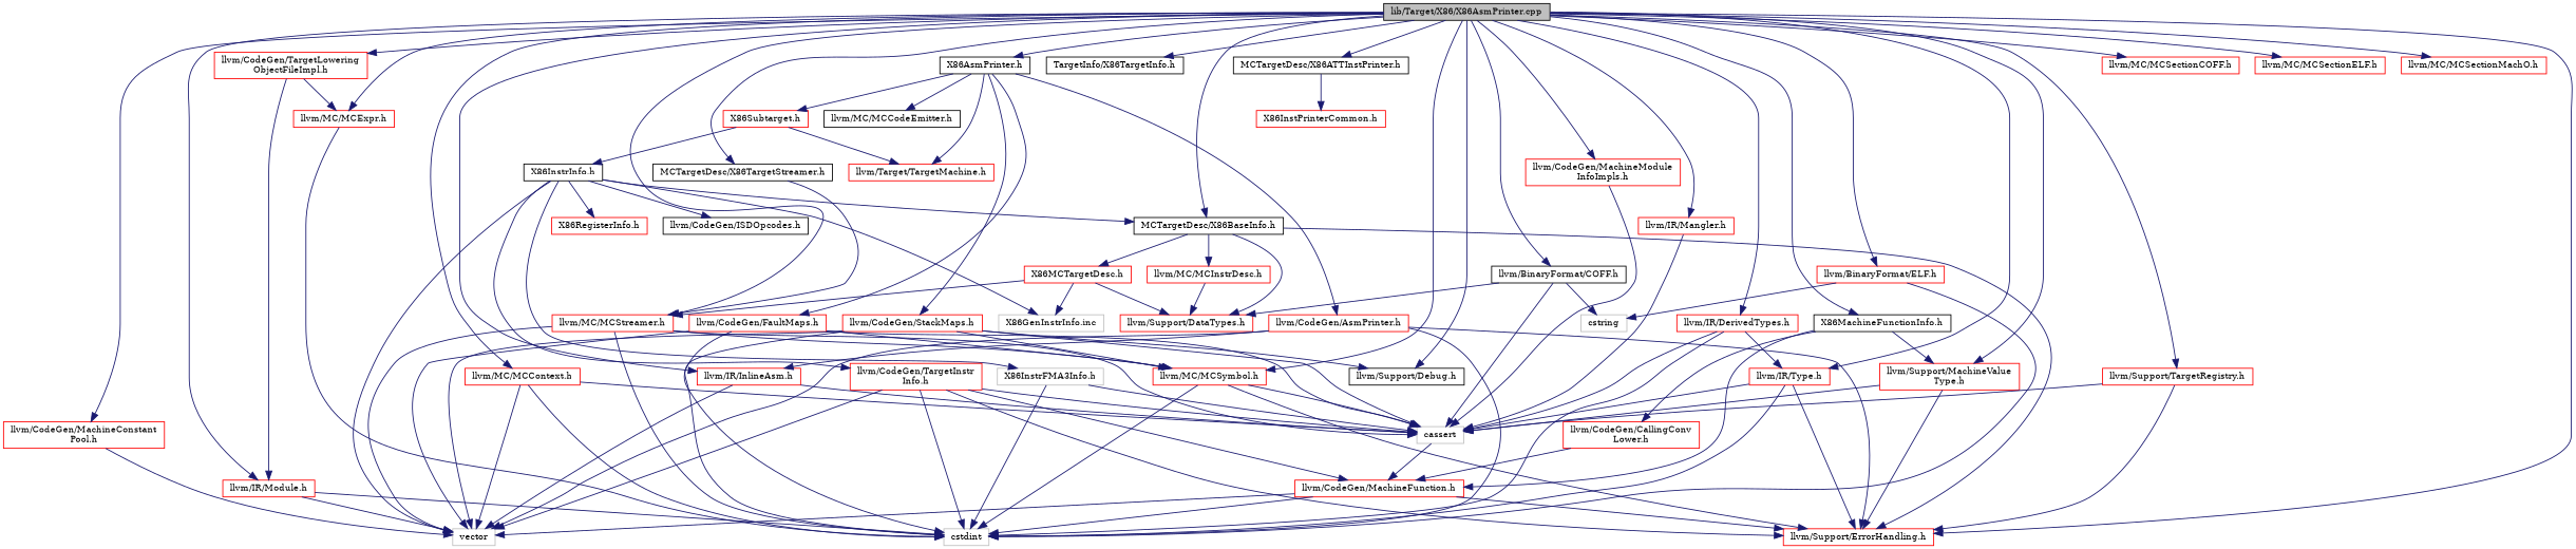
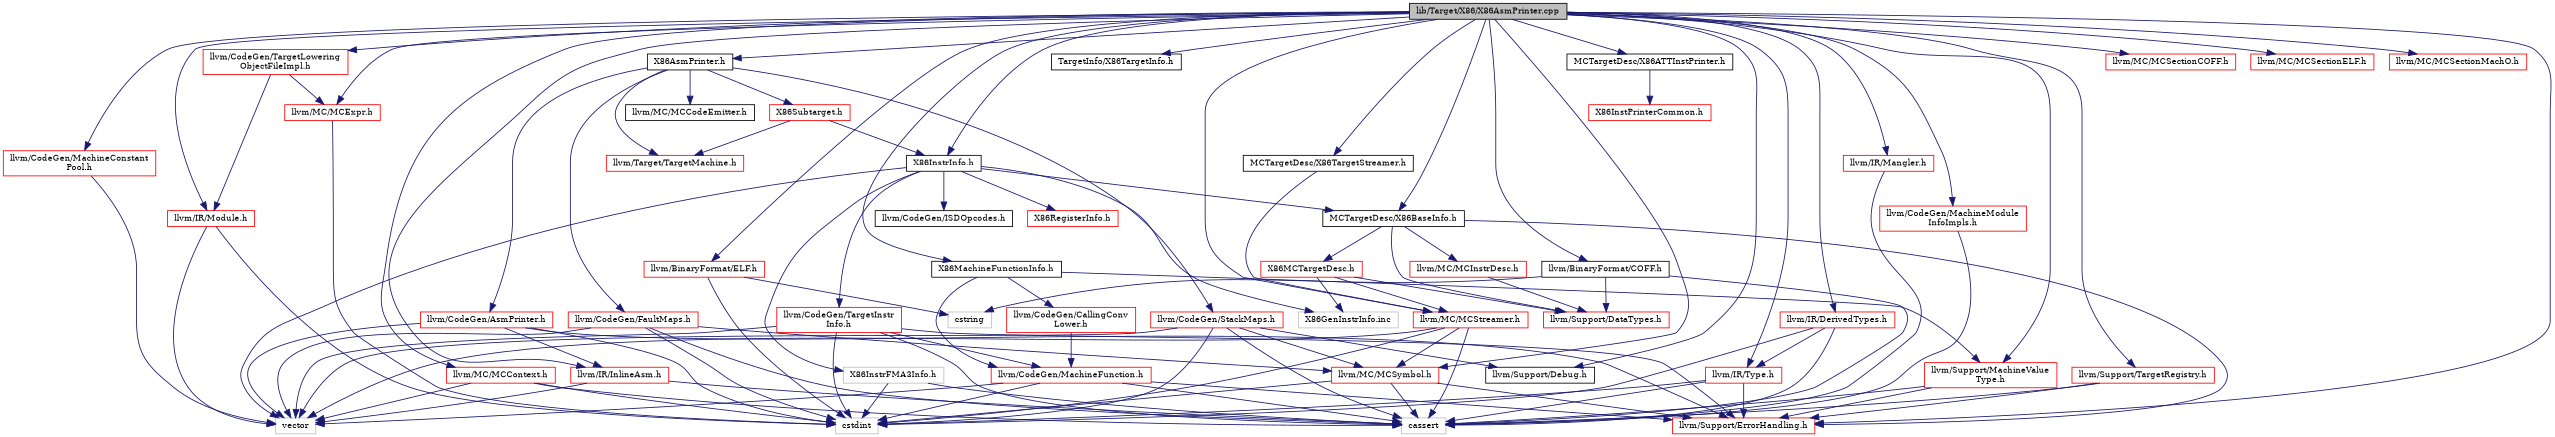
  digraph {
    fontname="DejaVu Serif"
    node [color=red fontname="DejaVu Serif" fontsize=10 shape=box]
    edge [color=midnightblue fontname="DejaVu Serif" fontsize=10 labelfontname=Helvetica labelfontsize=10 style=solid]
    n1 [color=black fillcolor=grey75 fontcolor=black height=0.2 label="lib/Target/X86/X86AsmPrinter.cpp" style=filled width=0.4]
    n2 [color=black height=0.2 label="X86AsmPrinter.h" width=0.4]
    n3 [color=black height=0.2 label="X86InstrInfo.h" width=0.4]
    n4 [color=black height=0.2 label="MCTargetDesc/X86BaseInfo.h" width=0.4]
    n5 [height=0.2 label="llvm/MC/MCStreamer.h" width=0.4]
    n6 [height=0.2 label="llvm/MC/MCSymbol.h" width=0.4]
    n7 [height=0.2 label="llvm/Support/ErrorHandling.h" width=0.4]
    n8 [height=0.2 label="llvm/IR/InlineAsm.h" width=0.4]
    n9 [color=black height=0.2 label="llvm/Support/Debug.h" width=0.4]
    n10 [color=black height=0.2 label="MCTargetDesc/X86ATTInstPrinter.h" width=0.4]
    n11 [color=black height=0.2 label="MCTargetDesc/X86TargetStreamer.h" width=0.4]
    n12 [color=black height=0.2 label="TargetInfo/X86TargetInfo.h" width=0.4]
    n13 [color=black height=0.2 label="X86MachineFunctionInfo.h" width=0.4]
    n14 [height=0.2 label="llvm/Support/MachineValue\lType.h" width=0.4]
    n15 [color=black height=0.2 label="llvm/BinaryFormat/COFF.h" width=0.4]
    n16 [height=0.2 label="llvm/BinaryFormat/ELF.h" width=0.4]
    n17 [height=0.2 label="llvm/CodeGen/MachineConstant\lPool.h" width=0.4]
    n18 [height=0.2 label="llvm/CodeGen/MachineModule\lInfoImpls.h" width=0.4]
    n19 [height=0.2 label="llvm/CodeGen/TargetLowering\lObjectFileImpl.h" width=0.4]
    n20 [height=0.2 label="llvm/IR/Module.h" width=0.4]
    n21 [height=0.2 label="llvm/MC/MCExpr.h" width=0.4]
    n22 [height=0.2 label="llvm/IR/DerivedTypes.h" width=0.4]
    n23 [height=0.2 label="llvm/IR/Type.h" width=0.4]
    n24 [height=0.2 label="llvm/IR/Mangler.h" width=0.4]
    n25 [height=0.2 label="llvm/MC/MCContext.h" width=0.4]
    n26 [height=0.2 label="llvm/MC/MCSectionCOFF.h" width=0.4]
    n27 [height=0.2 label="llvm/MC/MCSectionELF.h" width=0.4]
    n28 [height=0.2 label="llvm/MC/MCSectionMachO.h" width=0.4]
    n29 [height=0.2 label="llvm/Support/TargetRegistry.h" width=0.4]
    n30 [color=black height=0.2 label="llvm/MC/MCCodeEmitter.h" width=0.4]
    n31 [height=0.2 label="X86Subtarget.h" width=0.4]
    n32 [height=0.2 label="llvm/Target/TargetMachine.h" width=0.4]
    n33 [height=0.2 label="llvm/CodeGen/AsmPrinter.h" width=0.4]
    n34 [height=0.2 label="llvm/CodeGen/FaultMaps.h" width=0.4]
    n35 [height=0.2 label="llvm/CodeGen/StackMaps.h" width=0.4]
    n36 [color=grey75 height=0.2 label=vector width=0.4]
    n37 [color=grey75 height=0.2 label="X86GenInstrInfo.inc" width=0.4]
    n38 [color=grey75 height=0.2 label="X86InstrFMA3Info.h" width=0.4]
    n39 [height=0.2 label="X86RegisterInfo.h" width=0.4]
    n40 [color=black height=0.2 label="llvm/CodeGen/ISDOpcodes.h" width=0.4]
    n41 [height=0.2 label="llvm/CodeGen/TargetInstr\lInfo.h" width=0.4]
    n42 [height=0.2 label="X86MCTargetDesc.h" width=0.4]
    n43 [height=0.2 label="llvm/Support/DataTypes.h" width=0.4]
    n44 [height=0.2 label="llvm/MC/MCInstrDesc.h" width=0.4]
    n45 [color=grey75 height=0.2 label=cassert width=0.4]
    n46 [color=grey75 height=0.2 label=cstdint width=0.4]
    n47 [height=0.2 label="X86InstPrinterCommon.h" width=0.4]
    n48 [height=0.2 label="llvm/CodeGen/MachineFunction.h" width=0.4]
    n49 [height=0.2 label="llvm/CodeGen/CallingConv\lLower.h" width=0.4]
    n50 [color=grey75 height=0.2 label=cstring width=0.4]
    n1 -> n2
+   n1 -> n3
    n1 -> n4
    n1 -> n5
    n1 -> n6
    n1 -> n7
    n1 -> n8
    n1 -> n9
    n1 -> n10
    n1 -> n11
    n1 -> n12
    n1 -> n13
    n1 -> n14
    n1 -> n15
    n1 -> n16
    n1 -> n17
    n1 -> n18
    n1 -> n19
    n1 -> n20
    n1 -> n21
    n1 -> n22
    n1 -> n23
    n1 -> n24
    n1 -> n25
    n1 -> n26
    n1 -> n27
    n1 -> n28
    n1 -> n29
    n2 -> n30
    n2 -> n31
    n2 -> n32
    n2 -> n33
    n2 -> n34
    n2 -> n35
    n3 -> n4
    n3 -> n36
    n3 -> n37
    n3 -> n38
    n3 -> n39
    n3 -> n40
    n3 -> n41
    n4 -> n7
    n4 -> n42
    n4 -> n43
    n4 -> n44
    n5 -> n6
    n5 -> n36
    n5 -> n45
    n5 -> n46
    n6 -> n7
    n6 -> n45
    n6 -> n46
    n8 -> n36
    n8 -> n45
    n10 -> n47
    n11 -> n5
    n13 -> n14
    n13 -> n48
    n13 -> n49
    n14 -> n7
    n14 -> n45
    n15 -> n43
    n15 -> n45
    n15 -> n50
    n16 -> n46
    n16 -> n50
    n17 -> n36
    n18 -> n45
    n19 -> n20
    n19 -> n21
    n20 -> n36
    n20 -> n46
    n21 -> n46
    n22 -> n23
    n22 -> n45
    n22 -> n46
    n23 -> n7
    n23 -> n45
    n23 -> n46
    n24 -> n45
    n25 -> n36
    n25 -> n45
    n25 -> n46
    n29 -> n7
    n29 -> n45
    n31 -> n3
    n31 -> n32
    n33 -> n7
    n33 -> n8
    n33 -> n36
    n33 -> n46
    n34 -> n6
    n34 -> n36
    n34 -> n45
    n34 -> n46
    n35 -> n6
    n35 -> n9
    n35 -> n36
    n35 -> n45
    n35 -> n46
    n38 -> n45
    n38 -> n46
    n41 -> n7
    n41 -> n36
    n41 -> n45
    n41 -> n46
    n41 -> n48
    n42 -> n5
    n42 -> n37
    n42 -> n43
    n44 -> n43
    n48 -> n7
    n48 -> n36
-   n45 -> n48
+   n48 -> n45
    n48 -> n46
    n49 -> n48
  }
